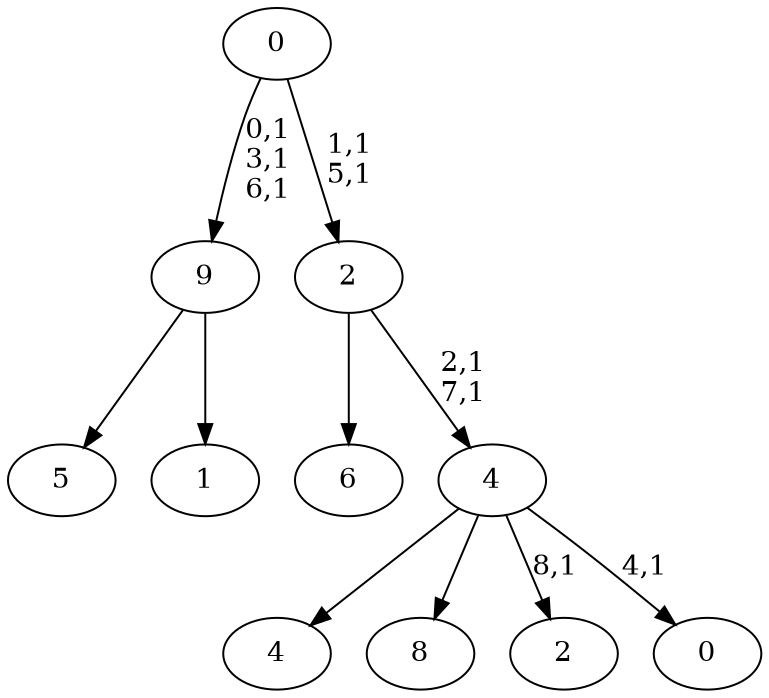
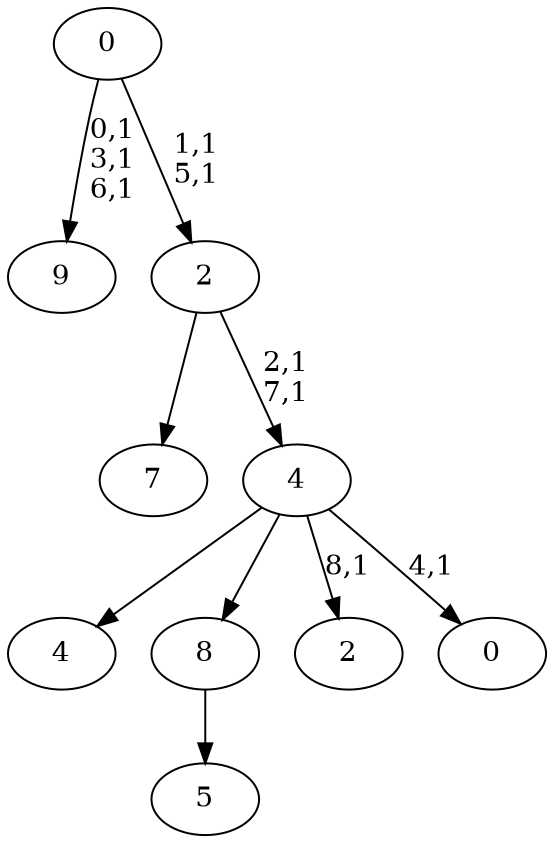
  digraph {
-   n1 [label=6]
+   n1 [label=7]
    n2 [label=5]
    n3 [label=4]
    n4 [label=8]
    n5 [label=2]
-   n6 [label=1]
    9
    n8 [label=0]
    4
    2
    0
-   9 -> n2
-   9 -> n6
+   n4 -> n2
    4 -> n3
    4 -> n4
    4 -> n5 [label="8,1"]
    4 -> n8 [label="4,1"]
    2 -> n1
    2 -> 4 [label="2,1\n7,1"]
    0 -> 9 [label="0,1\n3,1\n6,1"]
    0 -> 2 [label="1,1\n5,1"]
  }
